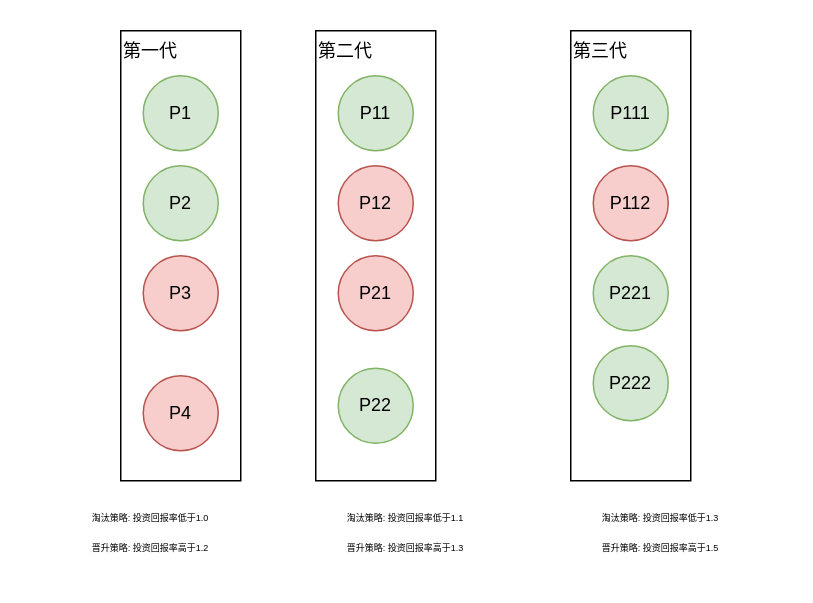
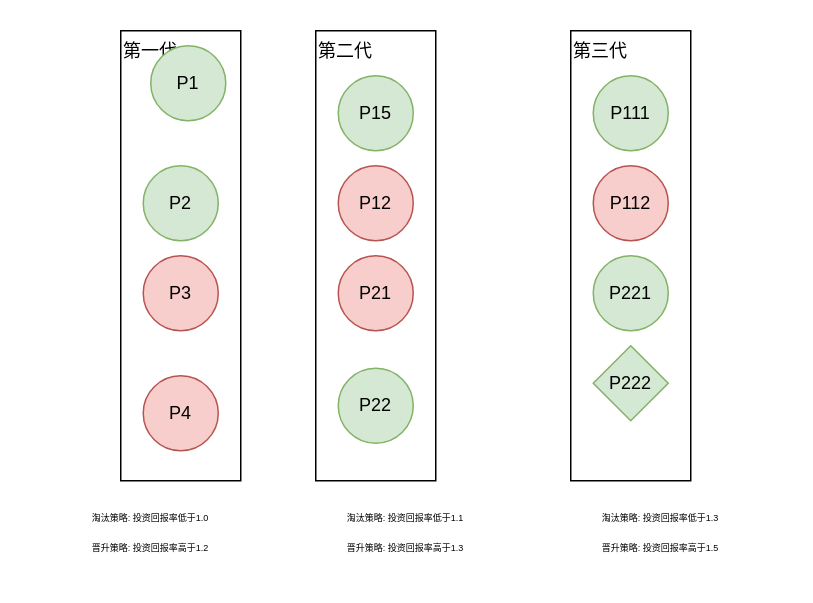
  <mxCell id="0" />
  <mxCell id="1" parent="0" />
  <mxCell id="2" value="第一代" style="rounded=0;whiteSpace=wrap;html=1;align=left;verticalAlign=top;" vertex="1" parent="1"><mxGeometry x="80" y="20" width="80" height="300" as="geometry" /></mxCell>
- <mxCell id="3" value="P1" style="ellipse;whiteSpace=wrap;html=1;aspect=fixed;fillColor=#d5e8d4;strokeColor=#82b366;" vertex="1" parent="1"><mxGeometry x="95" y="50" width="50" height="50" as="geometry" /></mxCell>
+ <mxCell id="3" value="P1" style="ellipse;whiteSpace=wrap;html=1;aspect=fixed;fillColor=#d5e8d4;strokeColor=#82b366;" vertex="1" parent="1"><mxGeometry x="100" y="30" width="50" height="50" as="geometry" /></mxCell>
  <mxCell id="4" value="P2" style="ellipse;whiteSpace=wrap;html=1;aspect=fixed;fillColor=#d5e8d4;strokeColor=#82b366;" vertex="1" parent="1"><mxGeometry x="95" y="110" width="50" height="50" as="geometry" /></mxCell>
  <mxCell id="5" value="P3" style="ellipse;whiteSpace=wrap;html=1;aspect=fixed;fillColor=#f8cecc;strokeColor=#b85450;" vertex="1" parent="1"><mxGeometry x="95" y="170" width="50" height="50" as="geometry" /></mxCell>
  <mxCell id="6" value="P4" style="ellipse;whiteSpace=wrap;html=1;aspect=fixed;fillColor=#f8cecc;strokeColor=#b85450;" vertex="1" parent="1"><mxGeometry x="95" y="250" width="50" height="50" as="geometry" /></mxCell>
  <mxCell id="7" value="&lt;font style=&quot;font-size: 6px;&quot;&gt;淘汰策略: 投资回报率低于1.0&lt;/font&gt;" style="text;html=1;strokeColor=none;fillColor=none;align=center;verticalAlign=middle;whiteSpace=wrap;rounded=0;fontSize=6;" vertex="1" parent="1"><mxGeometry x="20" y="330" width="160" height="30" as="geometry" /></mxCell>
  <mxCell id="8" value="&lt;font style=&quot;font-size: 6px;&quot;&gt;晋升策略: 投资回报率高于1.2&lt;/font&gt;" style="text;html=1;strokeColor=none;fillColor=none;align=center;verticalAlign=middle;whiteSpace=wrap;rounded=0;fontSize=6;" vertex="1" parent="1"><mxGeometry x="20" y="350" width="160" height="30" as="geometry" /></mxCell>
  <mxCell id="9" value="第二代" style="rounded=0;whiteSpace=wrap;html=1;align=left;verticalAlign=top;" vertex="1" parent="1"><mxGeometry x="210" y="20" width="80" height="300" as="geometry" /></mxCell>
- <mxCell id="10" value="P11" style="ellipse;whiteSpace=wrap;html=1;aspect=fixed;fillColor=#d5e8d4;strokeColor=#82b366;" vertex="1" parent="1"><mxGeometry x="225" y="50" width="50" height="50" as="geometry" /></mxCell>
+ <mxCell id="10" value="P15" style="ellipse;whiteSpace=wrap;html=1;aspect=fixed;fillColor=#d5e8d4;strokeColor=#82b366;" vertex="1" parent="1"><mxGeometry x="225" y="50" width="50" height="50" as="geometry" /></mxCell>
  <mxCell id="11" value="P12" style="ellipse;whiteSpace=wrap;html=1;aspect=fixed;fillColor=#f8cecc;strokeColor=#b85450;" vertex="1" parent="1"><mxGeometry x="225" y="110" width="50" height="50" as="geometry" /></mxCell>
  <mxCell id="12" value="P21" style="ellipse;whiteSpace=wrap;html=1;aspect=fixed;fillColor=#f8cecc;strokeColor=#b85450;" vertex="1" parent="1"><mxGeometry x="225" y="170" width="50" height="50" as="geometry" /></mxCell>
  <mxCell id="13" value="P22" style="ellipse;whiteSpace=wrap;html=1;aspect=fixed;fillColor=#d5e8d4;strokeColor=#82b366;" vertex="1" parent="1"><mxGeometry x="225" y="245" width="50" height="50" as="geometry" /></mxCell>
  <mxCell id="14" value="&lt;font style=&quot;font-size: 6px&quot;&gt;淘汰策略: 投资回报率低于1.1&lt;/font&gt;" style="text;html=1;strokeColor=none;fillColor=none;align=center;verticalAlign=middle;whiteSpace=wrap;rounded=0;fontSize=6;" vertex="1" parent="1"><mxGeometry x="190" y="330" width="160" height="30" as="geometry" /></mxCell>
  <mxCell id="15" value="&lt;font style=&quot;font-size: 6px&quot;&gt;晋升策略: 投资回报率高于1.3&lt;/font&gt;" style="text;html=1;strokeColor=none;fillColor=none;align=center;verticalAlign=middle;whiteSpace=wrap;rounded=0;fontSize=6;" vertex="1" parent="1"><mxGeometry x="190" y="350" width="160" height="30" as="geometry" /></mxCell>
  <mxCell id="16" value="第三代" style="rounded=0;whiteSpace=wrap;html=1;align=left;verticalAlign=top;" vertex="1" parent="1"><mxGeometry x="380" y="20" width="80" height="300" as="geometry" /></mxCell>
  <mxCell id="17" value="P111" style="ellipse;whiteSpace=wrap;html=1;aspect=fixed;fillColor=#d5e8d4;strokeColor=#82b366;" vertex="1" parent="1"><mxGeometry x="395" y="50" width="50" height="50" as="geometry" /></mxCell>
  <mxCell id="18" value="P221" style="ellipse;whiteSpace=wrap;html=1;aspect=fixed;fillColor=#d5e8d4;strokeColor=#82b366;" vertex="1" parent="1"><mxGeometry x="395" y="170" width="50" height="50" as="geometry" /></mxCell>
- <mxCell id="19" value="P222" style="ellipse;whiteSpace=wrap;html=1;aspect=fixed;fillColor=#d5e8d4;strokeColor=#82b366;" vertex="1" parent="1"><mxGeometry x="395" y="230" width="50" height="50" as="geometry" /></mxCell>
+ <mxCell id="19" value="P222" style="rhombus;whiteSpace=wrap;html=1;aspect=fixed;fillColor=#d5e8d4;strokeColor=#82b366;" vertex="1" parent="1"><mxGeometry x="395" y="230" width="50" height="50" as="geometry" /></mxCell>
  <mxCell id="20" value="&lt;font style=&quot;font-size: 6px&quot;&gt;淘汰策略: 投资回报率低于1.3&lt;/font&gt;" style="text;html=1;strokeColor=none;fillColor=none;align=center;verticalAlign=middle;whiteSpace=wrap;rounded=0;fontSize=6;" vertex="1" parent="1"><mxGeometry x="360" y="330" width="160" height="30" as="geometry" /></mxCell>
  <mxCell id="21" value="&lt;font style=&quot;font-size: 6px&quot;&gt;晋升策略: 投资回报率高于1.5&lt;/font&gt;" style="text;html=1;strokeColor=none;fillColor=none;align=center;verticalAlign=middle;whiteSpace=wrap;rounded=0;fontSize=6;" vertex="1" parent="1"><mxGeometry x="360" y="350" width="160" height="30" as="geometry" /></mxCell>
  <mxCell id="22" value="P112" style="ellipse;whiteSpace=wrap;html=1;aspect=fixed;fillColor=#f8cecc;strokeColor=#b85450;" vertex="1" parent="1"><mxGeometry x="395" y="110" width="50" height="50" as="geometry" /></mxCell>
